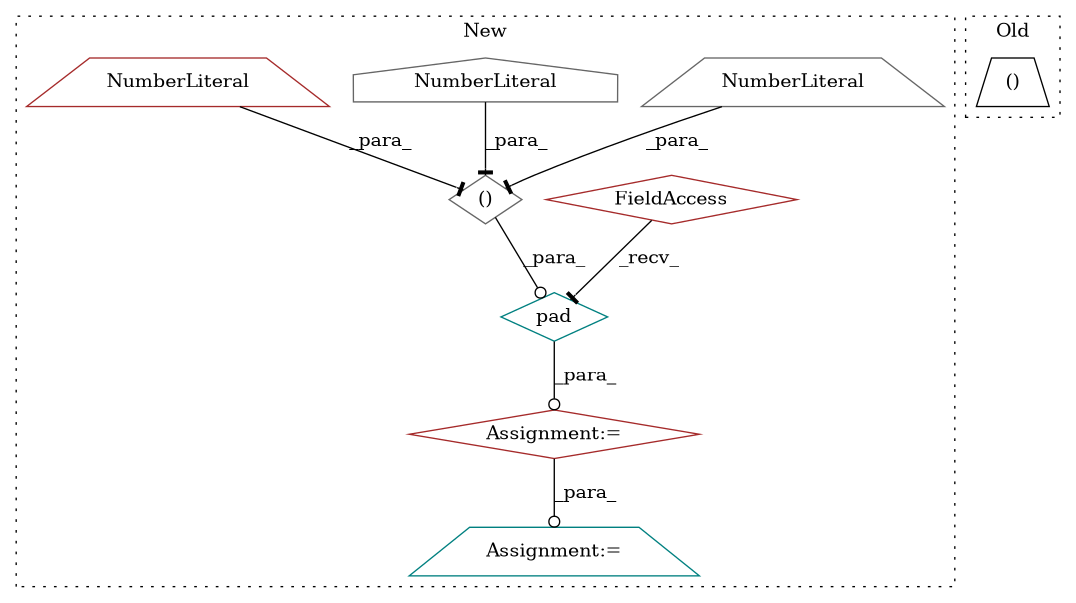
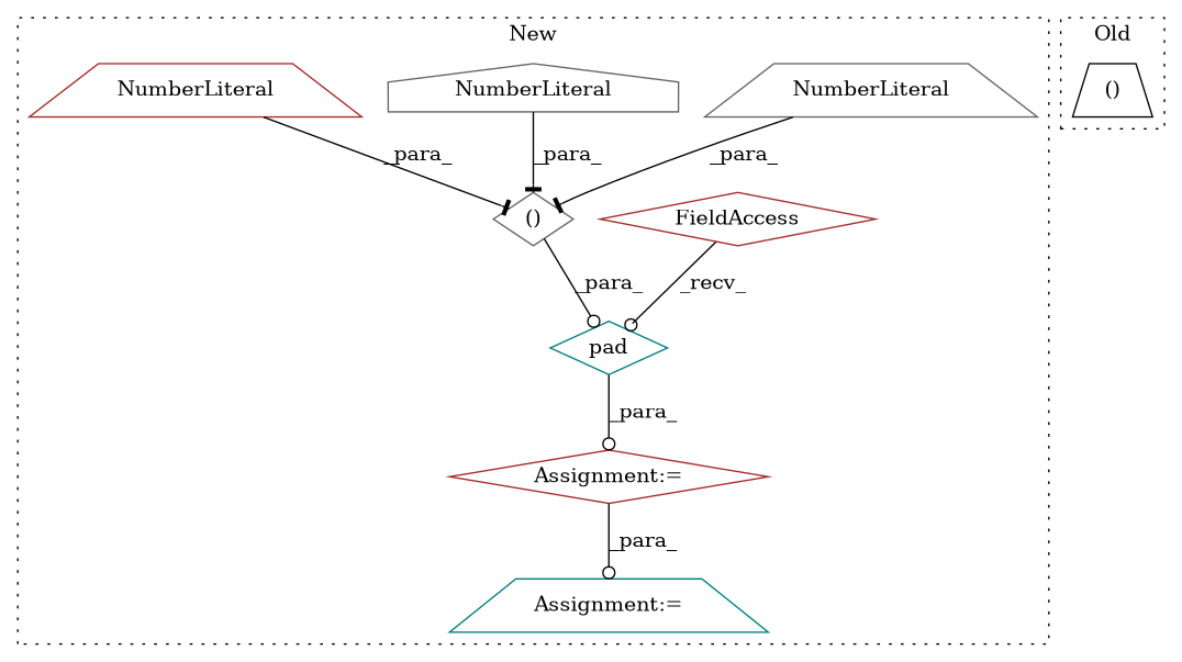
  digraph {
    node [a=34 l=1 s=2610 shape=diamond color=brown]
    edge [arrowhead=tee]
    n1 [a=32 l="4,2" label=pad s="2581,2653" color=teal]
    n2 [a=7 label="Assignment:=" s=2560]
    n3 [a=106 l=43 label="()" color=gray40]
    n4 [a=22 l=5 label=FieldAccess s=2561]
    n5 [label=NumberLiteral s=2652 shape=trapezium color=gray40]
    n6 [label=NumberLiteral s=2624 shape=house color=gray40]
    n7 [label=NumberLiteral shape=trapezium]
    n8 [a=7 label="Assignment:=" s=2691 shape=trapezium color=teal]
    n9 [a=106 l=23 label="()" s=2070 shape=trapezium color=black]
    subgraph cluster_1 {
      label=New
      style=dotted
      n1
      n2
      n3
      n4
      n5
      n6
      n7
      n8
    }
    subgraph cluster_2 {
      label=Old
      style=dotted
      n9
    }
    n1 -> n2 [label=_para_ arrowhead=odot]
    n2 -> n8 [label=_para_ arrowhead=odot]
    n3 -> n1 [label=_para_ arrowhead=odot]
-   n4 -> n1 [label=_recv_]
+   n4 -> n1 [label=_recv_ arrowhead=odot]
    n5 -> n3 [label=_para_]
    n6 -> n3 [label=_para_]
    n7 -> n3 [label=_para_]
  }
